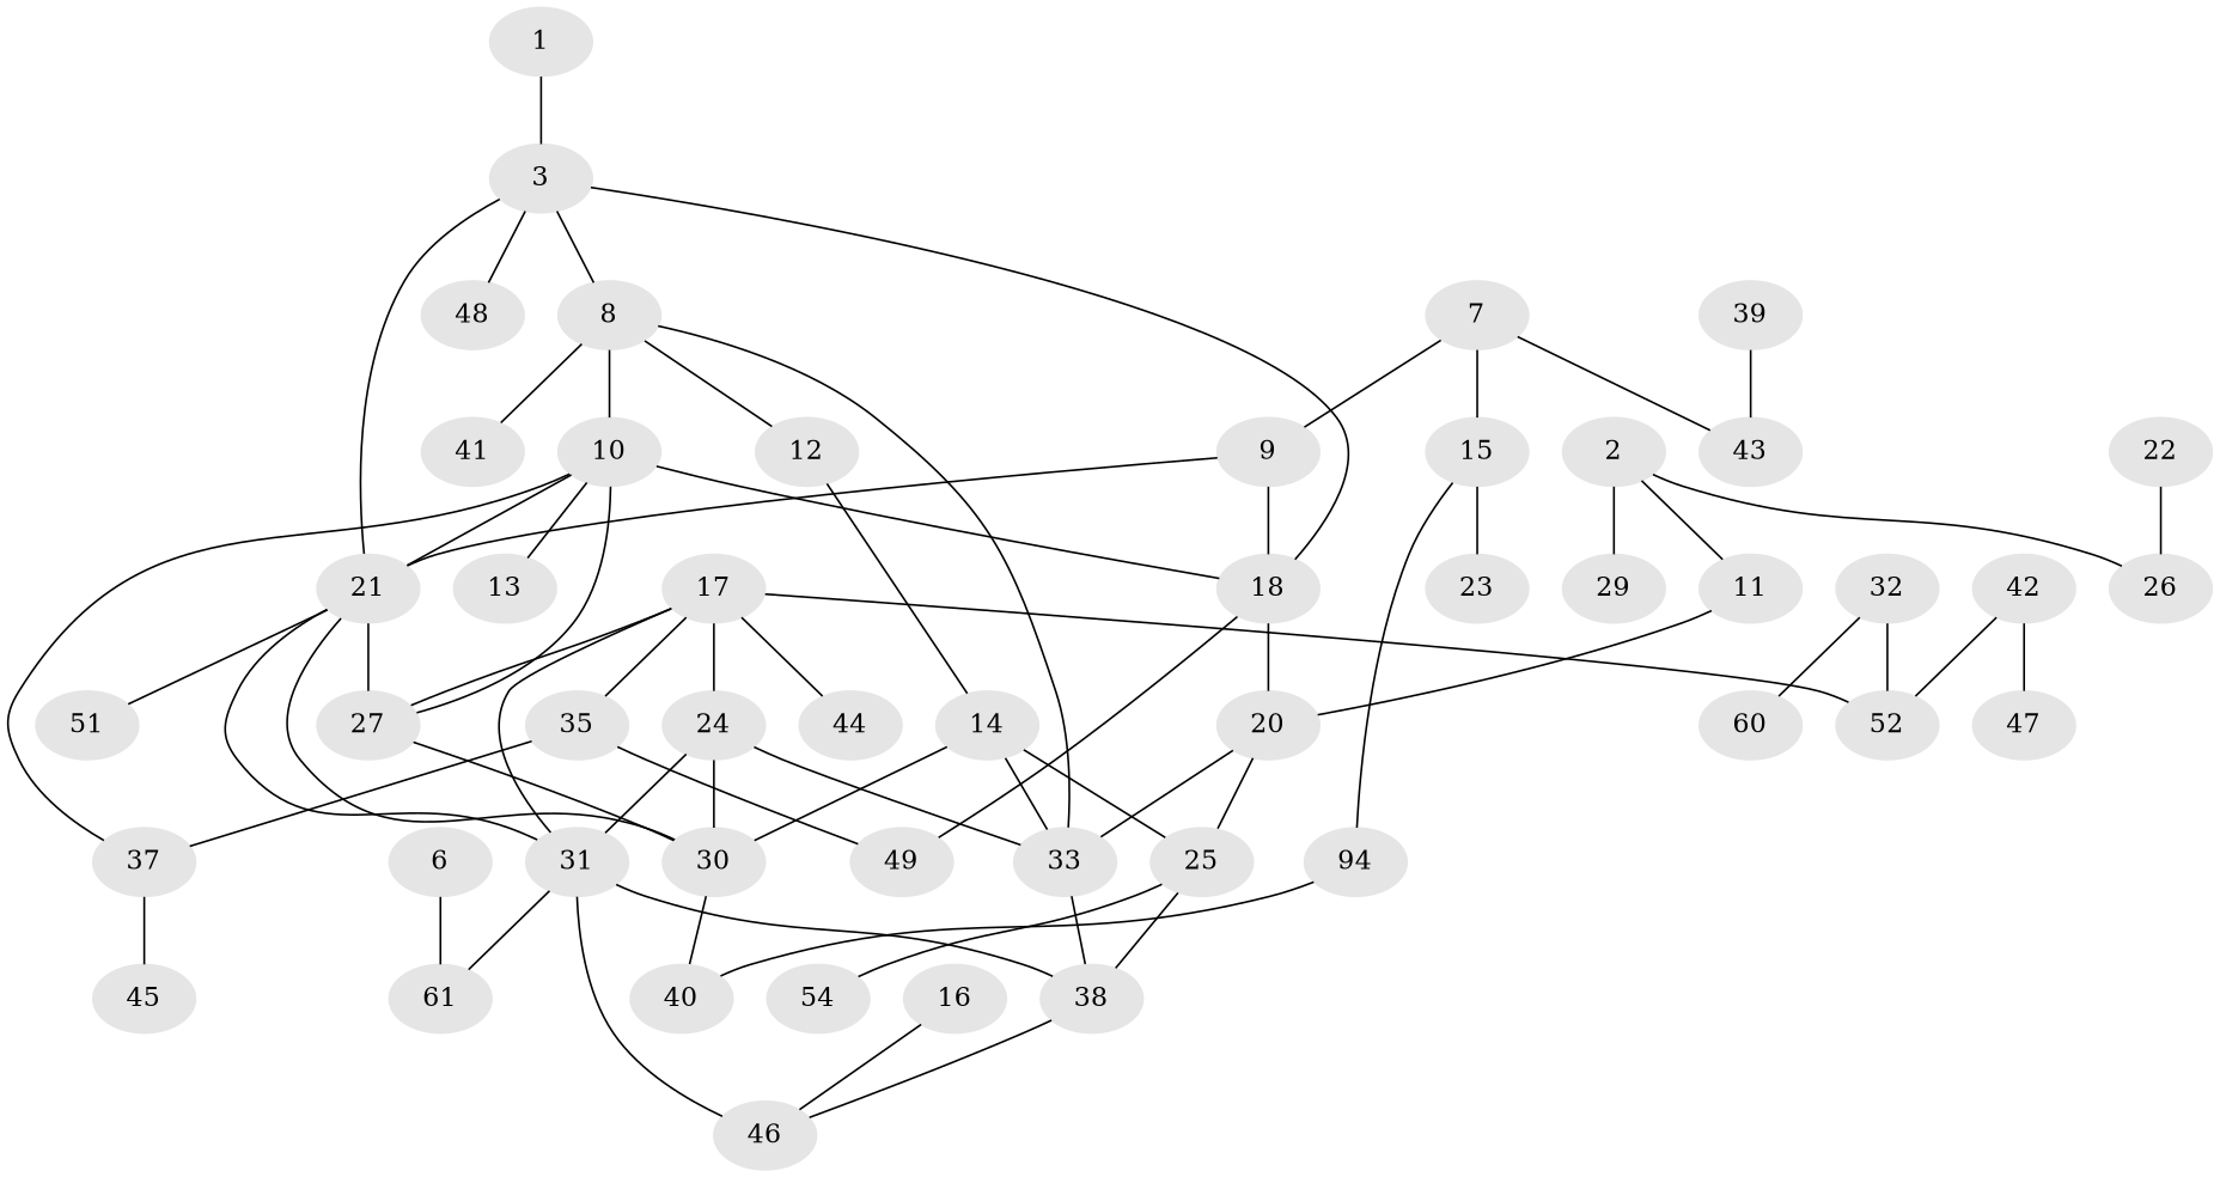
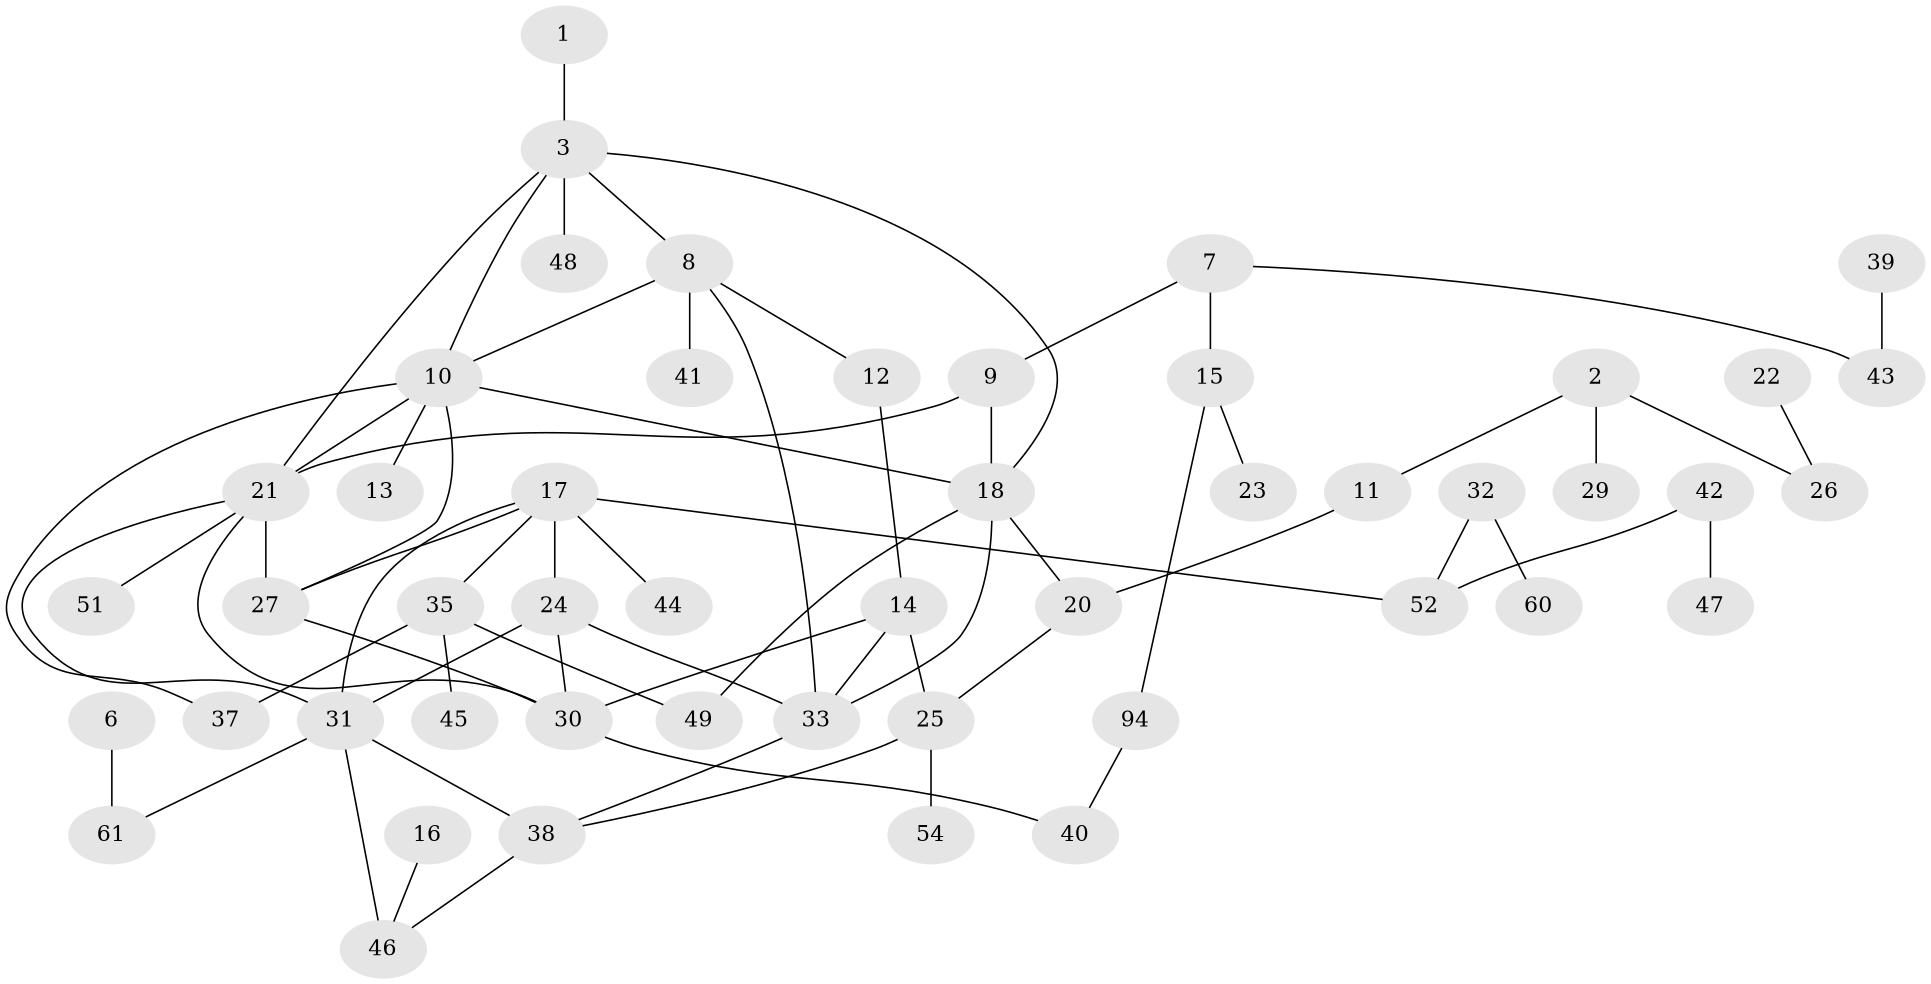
  graph {
    node [color=gray90 style=filled]
    edge [weight=1.0]
    1
    3
    8
    10
    18
    21
    48
    2
    11
    26
    29
    20
    12
    33
    41
    13
    27
    37
    49
    30
    31
    51
    6
    61
    7
    9
    15
    43
    23
    n30 [label=94]
    14
    38
    25
    54
    40
    16
    46
    17
    24
    35
    44
    52
    45
    22
    32
    60
    42
    47
    39
    1 -- 3
    3 -- 8
+   3 -- 10
    3 -- 18
    3 -- 21
    3 -- 48
    8 -- 10
    8 -- 12
    8 -- 33
    8 -- 41 [weight=2.0]
    10 -- 18
    10 -- 21 [weight=2.0]
    10 -- 13
    10 -- 27
    10 -- 37
    18 -- 20
    18 -- 49
    21 -- 27
    21 -- 30
    21 -- 31
    21 -- 51
    2 -- 11
    2 -- 26
    2 -- 29
    11 -- 20
-   20 -- 33 [weight=2.0]
+   18 -- 33 [weight=2.0]
    20 -- 25
    12 -- 14
    33 -- 38
    27 -- 30
    30 -- 40
    31 -- 61
    31 -- 38 [weight=2.0]
    31 -- 46 [weight=2.0]
    6 -- 61 [weight=2.0]
    7 -- 9
    7 -- 15
    7 -- 43
    9 -- 18 [weight=3.0]
    9 -- 21
    15 -- 23
    15 -- n30
    n30 -- 40
    14 -- 33
    14 -- 30
    14 -- 25
    38 -- 46
    25 -- 38
    25 -- 54
    16 -- 46
    17 -- 27
    17 -- 31
    17 -- 24
    17 -- 35
    17 -- 44
    17 -- 52
    24 -- 33
    24 -- 30
    24 -- 31
    35 -- 37
    35 -- 49
-   37 -- 45 [weight=2.0]
+   35 -- 45 [weight=2.0]
    22 -- 26
    32 -- 52
    32 -- 60
    42 -- 52
    42 -- 47
    39 -- 43
  }
